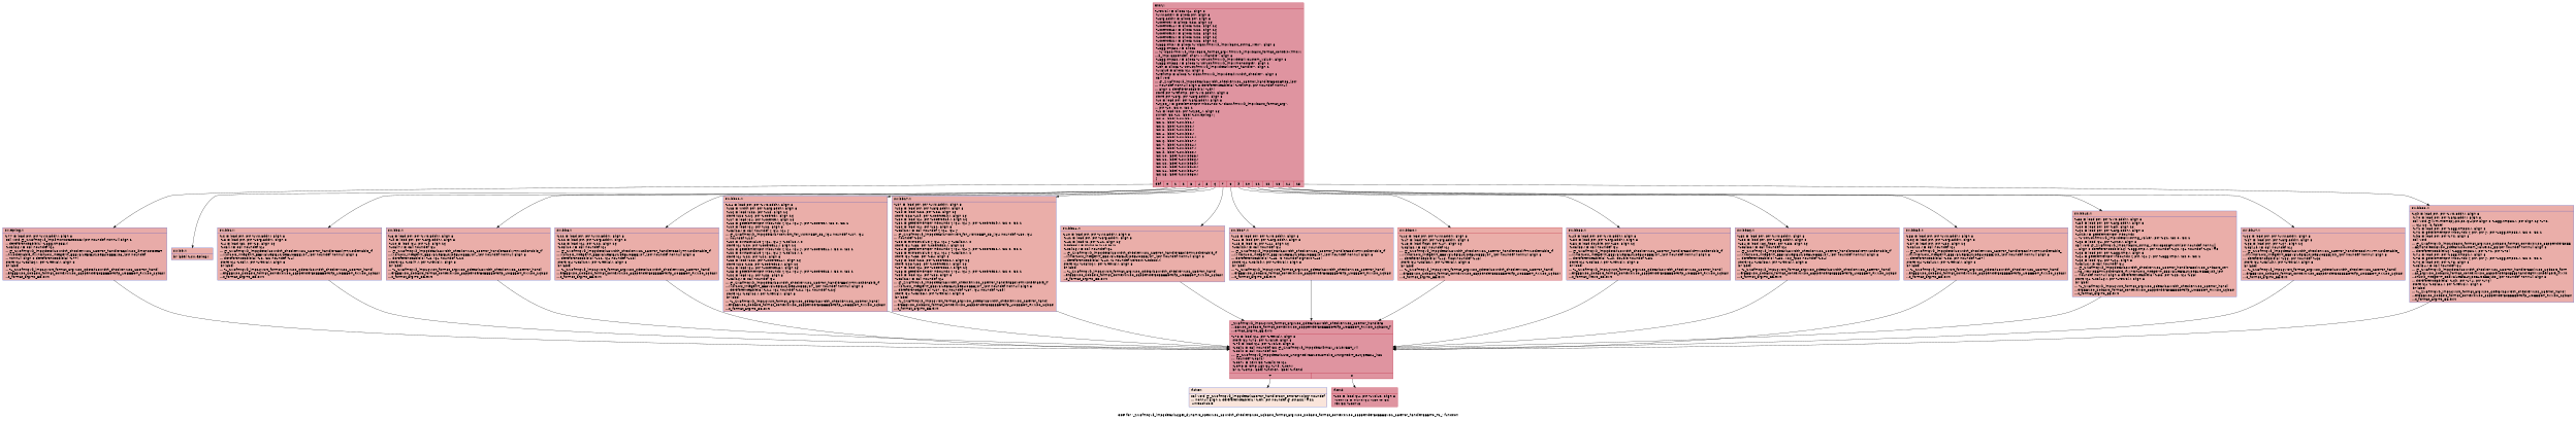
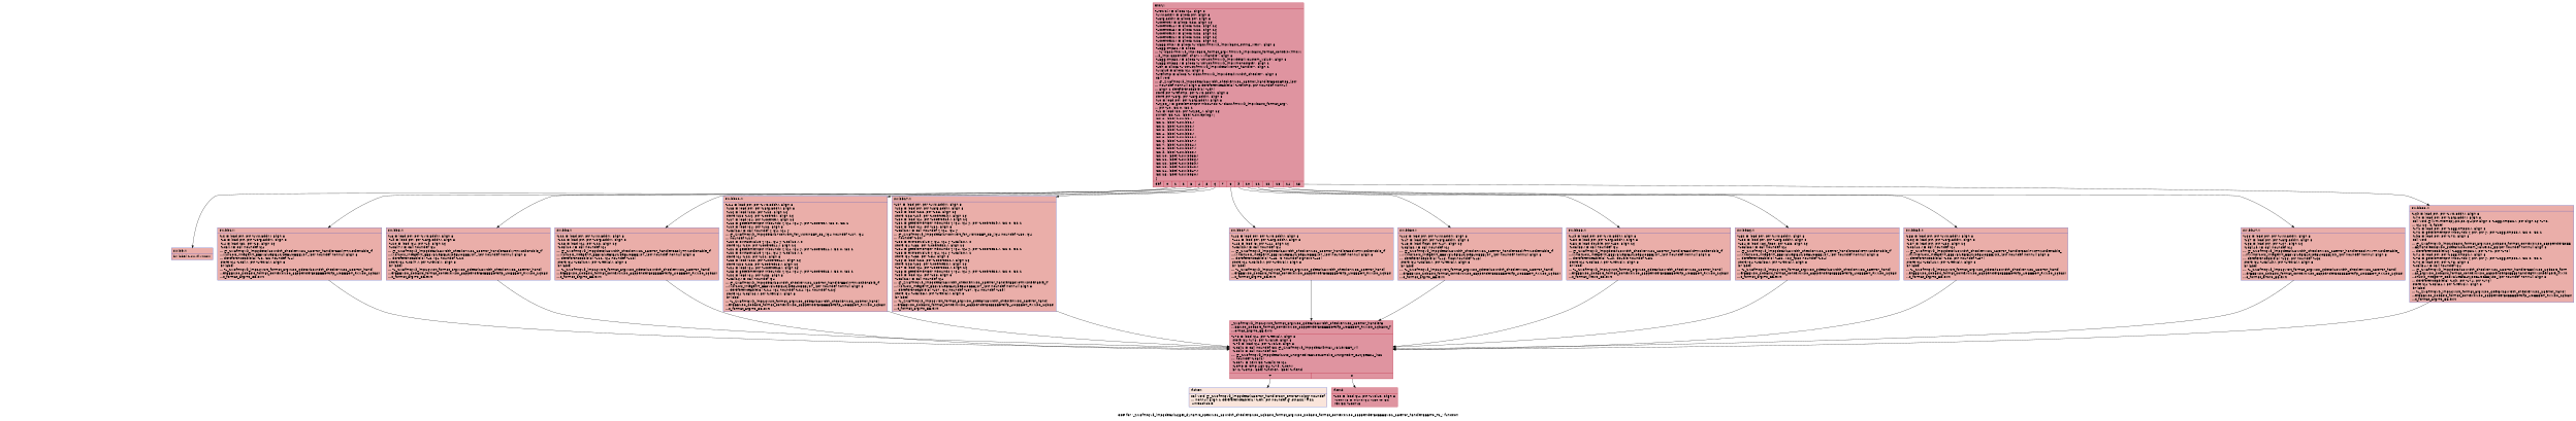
  digraph {
    fontname="DejaVu Sans"
    label="CFG for '_ZN3fmt6v9_lmp6detail16get_dynamic_specINS1_13width_checkerENS0_16basic_format_argINS0_20basic_format_contextINS0_8appenderEcEEEENS1_13error_handlerEEEiT0_T1_' function"
    node [color="#3d50c3ff" fillcolor="#d0473d70" fontname="DejaVu Sans" shape=record style=filled]
    edge [fontname="DejaVu Sans"]
    n1 [color="#b70d28ff" fillcolor="#b70d2870" label="{entry:\l|  %retval.i = alloca i64, align 8\l  %vis.addr.i = alloca ptr, align 8\l  %arg.addr.i = alloca ptr, align 8\l  %coerce.i = alloca i128, align 16\l  %coerce14.i = alloca i128, align 16\l  %coerce15.i = alloca i128, align 16\l  %coerce19.i = alloca i128, align 16\l  %coerce21.i = alloca i128, align 16\l  %coerce22.i = alloca i128, align 16\l  %agg.tmp.i = alloca %\"class.fmt::v9_lmp::basic_string_view\", align 8\l  %agg.tmp51.i = alloca\l... %\"class.fmt::v9_lmp::basic_format_arg\<fmt::v9_lmp::basic_format_context\<fmt::v\l...9_lmp::appender, char\>\>::handle\", align 8\l  %agg.tmp52.i = alloca %\"struct.fmt::v9_lmp::detail::custom_value\", align 8\l  %agg.tmp55.i = alloca %\"struct.fmt::v9_lmp::monostate\", align 1\l  %eh = alloca %\"struct.fmt::v9_lmp::detail::error_handler\", align 1\l  %value = alloca i64, align 8\l  %ref.tmp = alloca %\"class.fmt::v9_lmp::detail::width_checker\", align 8\l  call void\l... @_ZN3fmt6v9_lmp6detail13width_checkerINS1_13error_handlerEEC2ERS3_(ptr\l... noundef nonnull align 8 dereferenceable(8) %ref.tmp, ptr noundef nonnull\l... align 1 dereferenceable(1) %eh)\l  store ptr %ref.tmp, ptr %vis.addr.i, align 8\l  store ptr %arg, ptr %arg.addr.i, align 8\l  %0 = load ptr, ptr %arg.addr.i, align 8\l  %type_.i = getelementptr inbounds %\"class.fmt::v9_lmp::basic_format_arg\",\l... ptr %0, i32 0, i32 1\l  %1 = load i32, ptr %type_.i, align 16\l  switch i32 %1, label %sw.epilog.i [\l    i32 0, label %sw.bb.i\l    i32 1, label %sw.bb1.i\l    i32 2, label %sw.bb2.i\l    i32 3, label %sw.bb5.i\l    i32 4, label %sw.bb8.i\l    i32 5, label %sw.bb11.i\l    i32 6, label %sw.bb17.i\l    i32 7, label %sw.bb24.i\l    i32 8, label %sw.bb27.i\l    i32 9, label %sw.bb30.i\l    i32 10, label %sw.bb33.i\l    i32 11, label %sw.bb36.i\l    i32 12, label %sw.bb39.i\l    i32 13, label %sw.bb42.i\l    i32 14, label %sw.bb47.i\l    i32 15, label %sw.bb50.i\l  ]\l|{<s0>def|<s1>0|<s2>1|<s3>2|<s4>3|<s5>4|<s6>5|<s7>6|<s8>7|<s9>8|<s10>9|<s11>10|<s12>11|<s13>12|<s14>13|<s15>14|<s16>15}}"]
-   n2 [fillcolor="#cc403a70" label="{sw.epilog.i:\l|  %77 = load ptr, ptr %vis.addr.i, align 8\l  call void @_ZN3fmt6v9_lmp9monostateC2Ev(ptr noundef nonnull align 1\l... dereferenceable(1) %agg.tmp55.i)\l  %call56.i = call noundef i64\l... @_ZN3fmt6v9_lmp6detail13width_checkerINS1_13error_handlerEEclINS0_9monostateET\l...nNSt9enable_ifIXntsr10is_integerIT_EE5valueEiE4typeELi0EEEyS8_(ptr noundef\l... nonnull align 8 dereferenceable(8) %77)\l  store i64 %call56.i, ptr %retval.i, align 8\l  br label\l... %_ZN3fmt6v9_lmp16visit_format_argINS0_6detail13width_checkerINS2_13error_handl\l...erEEENS0_20basic_format_contextINS0_8appenderEcEEEEDTclfp_Li0EEEOT_RKNS0_16basi\l...c_format_argIT0_EE.exit\l}"]
-   n3 [label="{sw.bb.i:\l|  br label %sw.epilog.i\l}"]
+   n3 [label="{sw.bb.i:\l|  br label %sw.ifIXntsr.i\l}"]
    n4 [label="{sw.bb1.i:\l|  %2 = load ptr, ptr %vis.addr.i, align 8\l  %3 = load ptr, ptr %arg.addr.i, align 8\l  %4 = load i32, ptr %3, align 16\l  %call.i = call noundef i64\l... @_ZN3fmt6v9_lmp6detail13width_checkerINS1_13error_handlerEEclIiTnNSt9enable_if\l...IXsr10is_integerIT_EE5valueEiE4typeELi0EEEyS7_(ptr noundef nonnull align 8\l... dereferenceable(8) %2, i32 noundef %4)\l  store i64 %call.i, ptr %retval.i, align 8\l  br label\l... %_ZN3fmt6v9_lmp16visit_format_argINS0_6detail13width_checkerINS2_13error_handl\l...erEEENS0_20basic_format_contextINS0_8appenderEcEEEEDTclfp_Li0EEEOT_RKNS0_16basi\l...c_format_argIT0_EE.exit\l}"]
    n5 [label="{sw.bb5.i:\l|  %8 = load ptr, ptr %vis.addr.i, align 8\l  %9 = load ptr, ptr %arg.addr.i, align 8\l  %10 = load i64, ptr %9, align 16\l  %call7.i = call noundef i64\l... @_ZN3fmt6v9_lmp6detail13width_checkerINS1_13error_handlerEEclIxTnNSt9enable_if\l...IXsr10is_integerIT_EE5valueEiE4typeELi0EEEyS7_(ptr noundef nonnull align 8\l... dereferenceable(8) %8, i64 noundef %10)\l  store i64 %call7.i, ptr %retval.i, align 8\l  br label\l... %_ZN3fmt6v9_lmp16visit_format_argINS0_6detail13width_checkerINS2_13error_handl\l...erEEENS0_20basic_format_contextINS0_8appenderEcEEEEDTclfp_Li0EEEOT_RKNS0_16basi\l...c_format_argIT0_EE.exit\l}"]
    n6 [label="{sw.bb8.i:\l|  %11 = load ptr, ptr %vis.addr.i, align 8\l  %12 = load ptr, ptr %arg.addr.i, align 8\l  %13 = load i64, ptr %12, align 16\l  %call10.i = call noundef i64\l... @_ZN3fmt6v9_lmp6detail13width_checkerINS1_13error_handlerEEclIyTnNSt9enable_if\l...IXsr10is_integerIT_EE5valueEiE4typeELi0EEEyS7_(ptr noundef nonnull align 8\l... dereferenceable(8) %11, i64 noundef %13)\l  store i64 %call10.i, ptr %retval.i, align 8\l  br label\l... %_ZN3fmt6v9_lmp16visit_format_argINS0_6detail13width_checkerINS2_13error_handl\l...erEEENS0_20basic_format_contextINS0_8appenderEcEEEEDTclfp_Li0EEEOT_RKNS0_16basi\l...c_format_argIT0_EE.exit\l}"]
-   n7 [label="{sw.bb11.i:\l|  %14 = load ptr, ptr %vis.addr.i, align 8\l  %15 = width ptr, ptr %arg.addr.i, align 8\l  %16 = load i128, ptr %15, align 16\l  store i128 %16, ptr %coerce.i, align 16\l  %17 = load i64, ptr %coerce.i, align 16\l  %18 = getelementptr inbounds \{ i64, i64 \}, ptr %coerce.i, i32 0, i32 1\l  %19 = load i64, ptr %18, align 8\l  %call13.i = call noundef \{ i64, i64 \}\l... @_ZN3fmt6v9_lmp6detail17convert_for_visitInEET_S3_(i64 noundef %17, i64\l... noundef %19)\l  %20 = extractvalue \{ i64, i64 \} %call13.i, 0\l  store i64 %20, ptr %coerce14.i, align 16\l  %21 = getelementptr inbounds \{ i64, i64 \}, ptr %coerce14.i, i32 0, i32 1\l  %22 = extractvalue \{ i64, i64 \} %call13.i, 1\l  store i64 %22, ptr %21, align 8\l  %23 = load i128, ptr %coerce14.i, align 16\l  store i128 %23, ptr %coerce15.i, align 16\l  %24 = load i64, ptr %coerce15.i, align 16\l  %25 = getelementptr inbounds \{ i64, i64 \}, ptr %coerce15.i, i32 0, i32 1\l  %26 = load i64, ptr %25, align 8\l  %call16.i = call noundef i64\l... @_ZN3fmt6v9_lmp6detail13width_checkerINS1_13error_handlerEEclInTnNSt9enable_if\l...IXsr10is_integerIT_EE5valueEiE4typeELi0EEEyS7_(ptr noundef nonnull align 8\l... dereferenceable(8) %14, i64 noundef %24, i64 noundef %26)\l  store i64 %call16.i, ptr %retval.i, align 8\l  br label\l... %_ZN3fmt6v9_lmp16visit_format_argINS0_6detail13width_checkerINS2_13error_handl\l...erEEENS0_20basic_format_contextINS0_8appenderEcEEEEDTclfp_Li0EEEOT_RKNS0_16basi\l...c_format_argIT0_EE.exit\l}"]
+   n7 [label="{sw.bb11.i:\l|  %14 = load ptr, ptr %vis.addr.i, align 8\l  %15 = load ptr, ptr %arg.addr.i, align 8\l  %16 = load i128, ptr %15, align 16\l  store i128 %16, ptr %coerce.i, align 16\l  %17 = load i64, ptr %coerce.i, align 16\l  %18 = getelementptr inbounds \{ i64, i64 \}, ptr %coerce.i, i32 0, i32 1\l  %19 = load i64, ptr %18, align 8\l  %call13.i = call noundef \{ i64, i64 \}\l... @_ZN3fmt6v9_lmp6detail17convert_for_visitInEET_S3_(i64 noundef %17, i64\l... noundef %19)\l  %20 = extractvalue \{ i64, i64 \} %call13.i, 0\l  store i64 %20, ptr %coerce14.i, align 16\l  %21 = getelementptr inbounds \{ i64, i64 \}, ptr %coerce14.i, i32 0, i32 1\l  %22 = extractvalue \{ i64, i64 \} %call13.i, 1\l  store i64 %22, ptr %21, align 8\l  %23 = load i128, ptr %coerce14.i, align 16\l  store i128 %23, ptr %coerce15.i, align 16\l  %24 = load i64, ptr %coerce15.i, align 16\l  %25 = getelementptr inbounds \{ i64, i64 \}, ptr %coerce15.i, i32 0, i32 1\l  %26 = load i64, ptr %25, align 8\l  %call16.i = call noundef i64\l... @_ZN3fmt6v9_lmp6detail13width_checkerINS1_13error_handlerEEclInTnNSt9enable_if\l...IXsr10is_integerIT_EE5valueEiE4typeELi0EEEyS7_(ptr noundef nonnull align 8\l... dereferenceable(8) %14, i64 noundef %24, i64 noundef %26)\l  store i64 %call16.i, ptr %retval.i, align 8\l  br label\l... %_ZN3fmt6v9_lmp16visit_format_argINS0_6detail13width_checkerINS2_13error_handl\l...erEEENS0_20basic_format_contextINS0_8appenderEcEEEEDTclfp_Li0EEEOT_RKNS0_16basi\l...c_format_argIT0_EE.exit\l}"]
    n8 [label="{sw.bb17.i:\l|  %27 = load ptr, ptr %vis.addr.i, align 8\l  %28 = load ptr, ptr %arg.addr.i, align 8\l  %29 = load i128, ptr %28, align 16\l  store i128 %29, ptr %coerce19.i, align 16\l  %30 = load i64, ptr %coerce19.i, align 16\l  %31 = getelementptr inbounds \{ i64, i64 \}, ptr %coerce19.i, i32 0, i32 1\l  %32 = load i64, ptr %31, align 8\l  %call20.i = call noundef \{ i64, i64 \}\l... @_ZN3fmt6v9_lmp6detail17convert_for_visitIoEET_S3_(i64 noundef %30, i64\l... noundef %32)\l  %33 = extractvalue \{ i64, i64 \} %call20.i, 0\l  store i64 %33, ptr %coerce21.i, align 16\l  %34 = getelementptr inbounds \{ i64, i64 \}, ptr %coerce21.i, i32 0, i32 1\l  %35 = extractvalue \{ i64, i64 \} %call20.i, 1\l  store i64 %35, ptr %34, align 8\l  %36 = load i128, ptr %coerce21.i, align 16\l  store i128 %36, ptr %coerce22.i, align 16\l  %37 = load i64, ptr %coerce22.i, align 16\l  %38 = getelementptr inbounds \{ i64, i64 \}, ptr %coerce22.i, i32 0, i32 1\l  %39 = load i64, ptr %38, align 8\l  %call23.i = call noundef i64\l... @_ZN3fmt6v9_lmp6detail13width_checkerINS1_13error_handlerEEclIoTnNSt9enable_if\l...IXsr10is_integerIT_EE5valueEiE4typeELi0EEEyS7_(ptr noundef nonnull align 8\l... dereferenceable(8) %27, i64 noundef %37, i64 noundef %39)\l  store i64 %call23.i, ptr %retval.i, align 8\l  br label\l... %_ZN3fmt6v9_lmp16visit_format_argINS0_6detail13width_checkerINS2_13error_handl\l...erEEENS0_20basic_format_contextINS0_8appenderEcEEEEDTclfp_Li0EEEOT_RKNS0_16basi\l...c_format_argIT0_EE.exit\l}"]
-   n9 [label="{sw.bb24.i:\l|  %40 = load ptr, ptr %vis.addr.i, align 8\l  %41 = load ptr, ptr %arg.addr.i, align 8\l  %42 = load i8, ptr %41, align 16\l  %tobool.i = trunc i8 %42 to i1\l  %call26.i = call noundef i64\l... @_ZN3fmt6v9_lmp6detail13width_checkerINS1_13error_handlerEEclIbTnNSt9enable_if\l...IXntsr10is_integerIT_EE5valueEiE4typeELi0EEEyS7_(ptr noundef nonnull align 8\l... dereferenceable(8) %40, i1 noundef zeroext %tobool.i)\l  store i64 %call26.i, ptr %retval.i, align 8\l  br label\l... %_ZN3fmt6v9_lmp16visit_format_argINS0_6detail13width_checkerINS2_13error_handl\l...erEEENS0_20basic_format_contextINS0_8appenderEcEEEEDTclfp_Li0EEEOT_RKNS0_16basi\l...c_format_argIT0_EE.exit\l}"]
    n10 [label="{sw.bb27.i:\l|  %43 = load ptr, ptr %vis.addr.i, align 8\l  %44 = load ptr, ptr %arg.addr.i, align 8\l  %45 = load i8, ptr %44, align 16\l  %call29.i = call noundef i64\l... @_ZN3fmt6v9_lmp6detail13width_checkerINS1_13error_handlerEEclIcTnNSt9enable_if\l...IXntsr10is_integerIT_EE5valueEiE4typeELi0EEEyS7_(ptr noundef nonnull align 8\l... dereferenceable(8) %43, i8 noundef signext %45)\l  store i64 %call29.i, ptr %retval.i, align 8\l  br label\l... %_ZN3fmt6v9_lmp16visit_format_argINS0_6detail13width_checkerINS2_13error_handl\l...erEEENS0_20basic_format_contextINS0_8appenderEcEEEEDTclfp_Li0EEEOT_RKNS0_16basi\l...c_format_argIT0_EE.exit\l}"]
-   n11 [color="#b70d28ff" label="{sw.bb30.i:\l|  %46 = load ptr, ptr %vis.addr.i, align 8\l  %47 = load ptr, ptr %arg.addr.i, align 8\l  %48 = load float, ptr %47, align 16\l  %call32.i = call noundef i64\l... @_ZN3fmt6v9_lmp6detail13width_checkerINS1_13error_handlerEEclIfTnNSt9enable_if\l...IXntsr10is_integerIT_EE5valueEiE4typeELi0EEEyS7_(ptr noundef nonnull align 8\l... dereferenceable(8) %46, float noundef %48)\l  store i64 %call32.i, ptr %retval.i, align 8\l  br label\l... %_ZN3fmt6v9_lmp16visit_format_argINS0_6detail13width_checkerINS2_13error_handl\l...erEEENS0_20basic_format_contextINS0_8appenderEcEEEEDTclfp_Li0EEEOT_RKNS0_16basi\l...c_format_argIT0_EE.exit\l}"]
+   n11 [label="{sw.bb30.i:\l|  %46 = load ptr, ptr %vis.addr.i, align 8\l  %47 = load ptr, ptr %arg.addr.i, align 8\l  %48 = load float, ptr %47, align 16\l  %call32.i = call noundef i64\l... @_ZN3fmt6v9_lmp6detail13width_checkerINS1_13error_handlerEEclIfTnNSt9enable_if\l...IXntsr10is_integerIT_EE5valueEiE4typeELi0EEEyS7_(ptr noundef nonnull align 8\l... dereferenceable(8) %46, float noundef %48)\l  store i64 %call32.i, ptr %retval.i, align 8\l  br label\l... %_ZN3fmt6v9_lmp16visit_format_argINS0_6detail13width_checkerINS2_13error_handl\l...erEEENS0_20basic_format_contextINS0_8appenderEcEEEEDTclfp_Li0EEEOT_RKNS0_16basi\l...c_format_argIT0_EE.exit\l}"]
    n12 [label="{sw.bb33.i:\l|  %49 = load ptr, ptr %vis.addr.i, align 8\l  %50 = load ptr, ptr %arg.addr.i, align 8\l  %51 = load double, ptr %50, align 16\l  %call35.i = call noundef i64\l... @_ZN3fmt6v9_lmp6detail13width_checkerINS1_13error_handlerEEclIdTnNSt9enable_if\l...IXntsr10is_integerIT_EE5valueEiE4typeELi0EEEyS7_(ptr noundef nonnull align 8\l... dereferenceable(8) %49, double noundef %51)\l  store i64 %call35.i, ptr %retval.i, align 8\l  br label\l... %_ZN3fmt6v9_lmp16visit_format_argINS0_6detail13width_checkerINS2_13error_handl\l...erEEENS0_20basic_format_contextINS0_8appenderEcEEEEDTclfp_Li0EEEOT_RKNS0_16basi\l...c_format_view0_EE.exit\l}"]
    n13 [label="{sw.bb36.i:\l|  %52 = load ptr, ptr %vis.addr.i, align 8\l  %53 = load ptr, ptr %arg.addr.i, align 8\l  %54 = load x86_fp80, ptr %53, align 16\l  %call38.i = call noundef i64\l... @_ZN3fmt6v9_lmp6detail13width_checkerINS1_13error_handlerEEclIeTnNSt9enable_if\l...IXntsr10is_integerIT_EE5valueEiE4typeELi0EEEyS7_(ptr noundef nonnull align 8\l... dereferenceable(8) %52, x86_fp80 noundef %54)\l  store i64 %call38.i, ptr %retval.i, align 8\l  br label\l... %_ZN3fmt6v9_lmp16visit_format_argINS0_6detail13width_checkerINS2_13error_handl\l...erEEENS0_20basic_format_contextINS0_8appenderEcEEEEDTclfp_Li0EEEOT_RKNS0_16basi\l...c_format_argIT0_EE.exit\l}"]
    n14 [label="{sw.bb39.i:\l|  %55 = load ptr, ptr %vis.addr.i, align 8\l  %56 = load ptr, ptr %arg.addr.i, align 8\l  %57 = load ptr, ptr %56, align 16\l  %call41.i = call noundef i64\l... @_ZN3fmt6v9_lmp6detail13width_checkerINS1_13error_handlerEEclIPKcTnNSt9enable_\l...ifIXntsr10is_integerIT_EE5valueEiE4typeELi0EEEyS9_(ptr noundef nonnull align 8\l... dereferenceable(8) %55, ptr noundef %57)\l  store i64 %call41.i, ptr %retval.i, align 8\l  br label\l... %_ZN3fmt6v9_lmp16visit_format_argINS0_6detail13width_checkerINS2_13error_handl\l...erEEENS0_20basic_format_contextINS0_8appenderEcEEEEDTclfp_Li0EEEOT_RKNS0_16basi\l...c_format_argIT0_EE.exit\l}"]
-   n15 [label="{sw.bb42.i:\l|  %58 = load ptr, ptr %vis.addr.i, align 8\l  %59 = load ptr, ptr %arg.addr.i, align 8\l  %60 = load ptr, ptr %59, align 16\l  %61 = load ptr, ptr %arg.addr.i, align 8\l  %size.i = getelementptr inbounds\l... %\"struct.fmt::v9_lmp::detail::string_value\", ptr %61, i32 0, i32 1\l  %62 = load i64, ptr %size.i, align 8\l  call void @_ZN3fmt6v9_lmp17basic_string_viewIcEC2EPKcm(ptr noundef nonnull\l... align 8 dereferenceable(16) %agg.tmp.i, ptr noundef %60, i64 noundef %62) #3\l  %63 = load ptr, ptr %agg.tmp.i, align 8\l  %64 = getelementptr inbounds \{ ptr, i64 \}, ptr %agg.tmp.i, i32 0, i32 1\l  %65 = load i64, ptr %64, align 8\l  %call46.i = call noundef i64\l... @_ZN3fmt6v9_lmp6detail13width_checkerINS1_13error_handlerEEclINS0_17basic_stri\l...ng_viewIcEETnNSt9enable_ifIXntsr10is_integerIT_EE5valueEiE4typeELi0EEEyS9_(ptr\l... noundef nonnull align 8 dereferenceable(8) %58, ptr %63, i64 %65)\l  store i64 %call46.i, ptr %retval.i, align 8\l  br label\l... %_ZN3fmt6v9_lmp16visit_format_argINS0_6detail13width_checkerINS2_13error_handl\l...erEEENS0_20basic_format_contextINS0_8appenderEcEEEEDTclfp_Li0EEEOT_RKNS0_16basi\l...c_format_argIT0_EE.exit\l}"]
-   n16 [label="{sw.bb47.i:\l|  %66 = load ptr, ptr %vis.addr.i, align 8\l  %67 = load ptr, ptr %arg.addr.i, align 8\l  %68 = load ptr, ptr %67, align 16\l  %call49.i = call noundef i64\l... @_ZN3fmt6v9_lmp6detail13width_checkerINS1_13error_handlerEEclIPKvTnNSt9enable_\l...ifIXntsr10is_integerIT_EE5valueEiE4typeELi0EEEyS9_(ptr noundef nonnull align 8\l... dereferenceable(8) %66, ptr noundef %68)\l  store i64 %call49.i, ptr %retval.i, align 8\l  br label\l... %_ZN3fmt6v9_lmp16visit_format_argINS0_6detail13width_checkerINS2_13error_handl\l...erEEENS0_20basic_format_contextINS0_8appenderEcEEEEDTclfp_Li0EEEOT_RKNS0_16basi\l...c_format_argIT0_EE.exit\l}"]
+   n16 [label="{sw.bb47.i:\l|  %66 = load ptr, ptr %vis.addr.i, align 8\l  %67 = load ptr, ptr %arg.addr.i, align 8\l  %68 = load ptr, ptr %67, align 16\l  %call49.i = call noundef i64\l... @_ZN3fmt6v9_lmp6detail13width_checkerINS1_13error_handlerEEclIPKvTnNSt9enable_\l...ifIXntsr10is_integerIT_EE5valueEiE4typeELi0EEEyS9_(ptr noundef nonnull align 8\l... dereferenceable(8) %66, ptr noundef %68)\l  store i64 %call49.i, ptr %retval.i, align 8\l  br label\l... %_ZN3fmt6v9_lmp16visit_format_argINS0_6detail13width_checkerINS2_13error_handl\l...erEEENS0_20basic_format_contextINS0_8appenderEcEEEEDTclfp_Li0EEEOT_RKNS0_16basi\l...c_format_error0_EE.exit\l}"]
    n17 [label="{sw.bb50.i:\l|  %69 = load ptr, ptr %vis.addr.i, align 8\l  %70 = load ptr, ptr %arg.addr.i, align 8\l  call void @llvm.memcpy.p0.p0.i64(ptr align 8 %agg.tmp52.i, ptr align 16 %70,\l... i64 16, i1 false)\l  %71 = load ptr, ptr %agg.tmp52.i, align 8\l  %72 = getelementptr inbounds \{ ptr, ptr \}, ptr %agg.tmp52.i, i32 0, i32 1\l  %93 = load ptr, ptr %72, align 8\l  call void\l... @_ZN3fmt6v9_lmp16basic_format_argINS0_20basic_format_contextINS0_8appenderEcEE\l...E6handleC2ENS0_6detail12custom_valueIS4_EE(ptr noundef nonnull align 8\l... dereferenceable(16) %agg.tmp51.i, ptr %71, ptr %73)\l  %74 = load ptr, ptr %agg.tmp51.i, align 8\l  %75 = getelementptr inbounds \{ ptr, ptr \}, ptr %agg.tmp51.i, i32 0, i32 1\l  %76 = load ptr, ptr %75, align 8\l  %call54.i = call noundef i64\l... @_ZN3fmt6v9_lmp6detail13width_checkerINS1_13error_handlerEEclINS0_16basic_form\l...at_argINS0_20basic_format_contextINS0_8appenderEcEEE6handleETnNSt9enable_ifIXnt\l...sr10is_integerIT_EE5valueEiE4typeELi0EEEySD_(ptr noundef nonnull align 8\l... dereferenceable(8) %69, ptr %74, ptr %76)\l  store i64 %call54.i, ptr %retval.i, align 8\l  br label\l... %_ZN3fmt6v9_lmp16visit_format_argINS0_6detail13width_checkerINS2_13error_handl\l...erEEENS0_20basic_format_contextINS0_8appenderEcEEEEDTclfp_Li0EEEOT_RKNS0_16basi\l...c_format_argIT0_EE.exit\l}"]
    n18 [color="#b70d28ff" fillcolor="#b70d2870" label="{_ZN3fmt6v9_lmp16visit_format_argINS0_6detail13width_checkerINS2_13error_handlerE\l...EENS0_20basic_format_contextINS0_8appenderEcEEEEDTclfp_Li0EEEOT_RKNS0_16basic_f\l...ormat_argIT0_EE.exit:\l|  %78 = load i64, ptr %retval.i, align 8\l  store i64 %78, ptr %value, align 8\l  %79 = load i64, ptr %value, align 8\l  %call1 = call noundef i32 @_ZN3fmt6v9_lmp6detail9max_valueIiEET_v()\l  %call2 = call noundef i32\l... @_ZN3fmt6v9_lmp6detail11to_unsignedIiEENSt13make_unsignedIT_E4typeES4_(i32\l... noundef %call1)\l  %conv = zext i32 %call2 to i64\l  %cmp = icmp ugt i64 %79, %conv\l  br i1 %cmp, label %if.then, label %if.end\l|{<s0>T|<s1>F}}"]
    n19 [fillcolor="#f4c5ad70" label="{if.then:\l|  call void @_ZN3fmt6v9_lmp6detail13error_handler8on_errorEPKc(ptr noundef\l... nonnull align 1 dereferenceable(1) %eh, ptr noundef @.str.322) #21\l  unreachable\l}"]
    n20 [color="#b70d28ff" fillcolor="#b70d2870" label="{if.end:\l|  %80 = load i64, ptr %value, align 8\l  %conv3 = trunc i64 %80 to i32\l  ret i32 %conv3\l}"]
-   n1 -> n2 [tailport=s0]
    n1 -> n3 [tailport=s1]
    n1 -> n4 [tailport=s2]
    n1 -> n5 [tailport=s4]
    n1 -> n6 [tailport=s5]
    n1 -> n7 [tailport=s6]
    n1 -> n8 [tailport=s7]
-   n1 -> n9 [tailport=s8]
    n1 -> n10 [tailport=s9]
    n1 -> n11 [tailport=s10]
    n1 -> n12 [tailport=s11]
    n1 -> n13 [tailport=s12]
    n1 -> n14 [tailport=s13]
-   n1 -> n15 [tailport=s14]
    n1 -> n16 [tailport=s15]
    n1 -> n17 [tailport=s16]
-   n2 -> n18
    n4 -> n18
    n5 -> n18
    n6 -> n18
    n7 -> n18
    n8 -> n18
-   n9 -> n18
    n10 -> n18
    n11 -> n18
    n12 -> n18
    n13 -> n18
    n14 -> n18
-   n15 -> n18
    n16 -> n18
    n17 -> n18
    n18 -> n19 [tailport=s0]
    n18 -> n20 [tailport=s1]
  }
